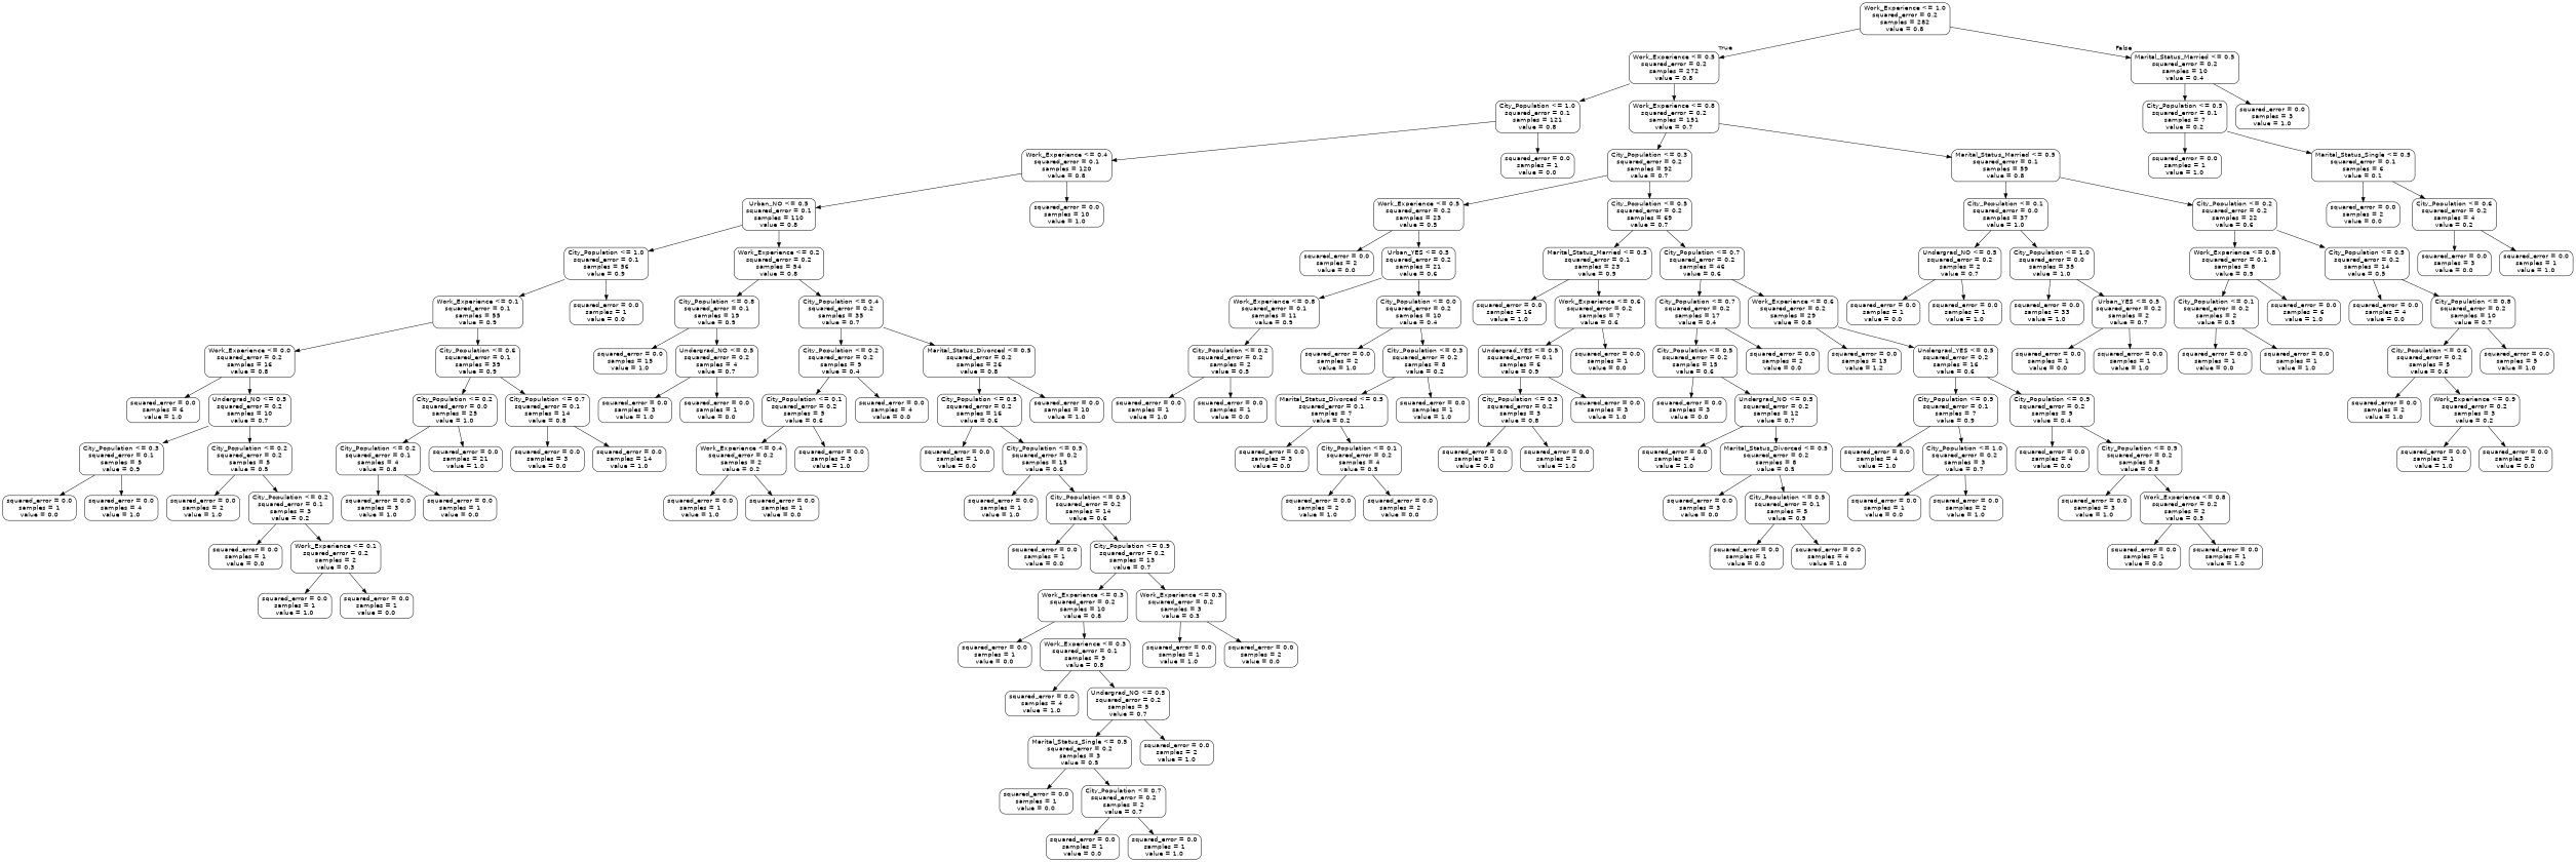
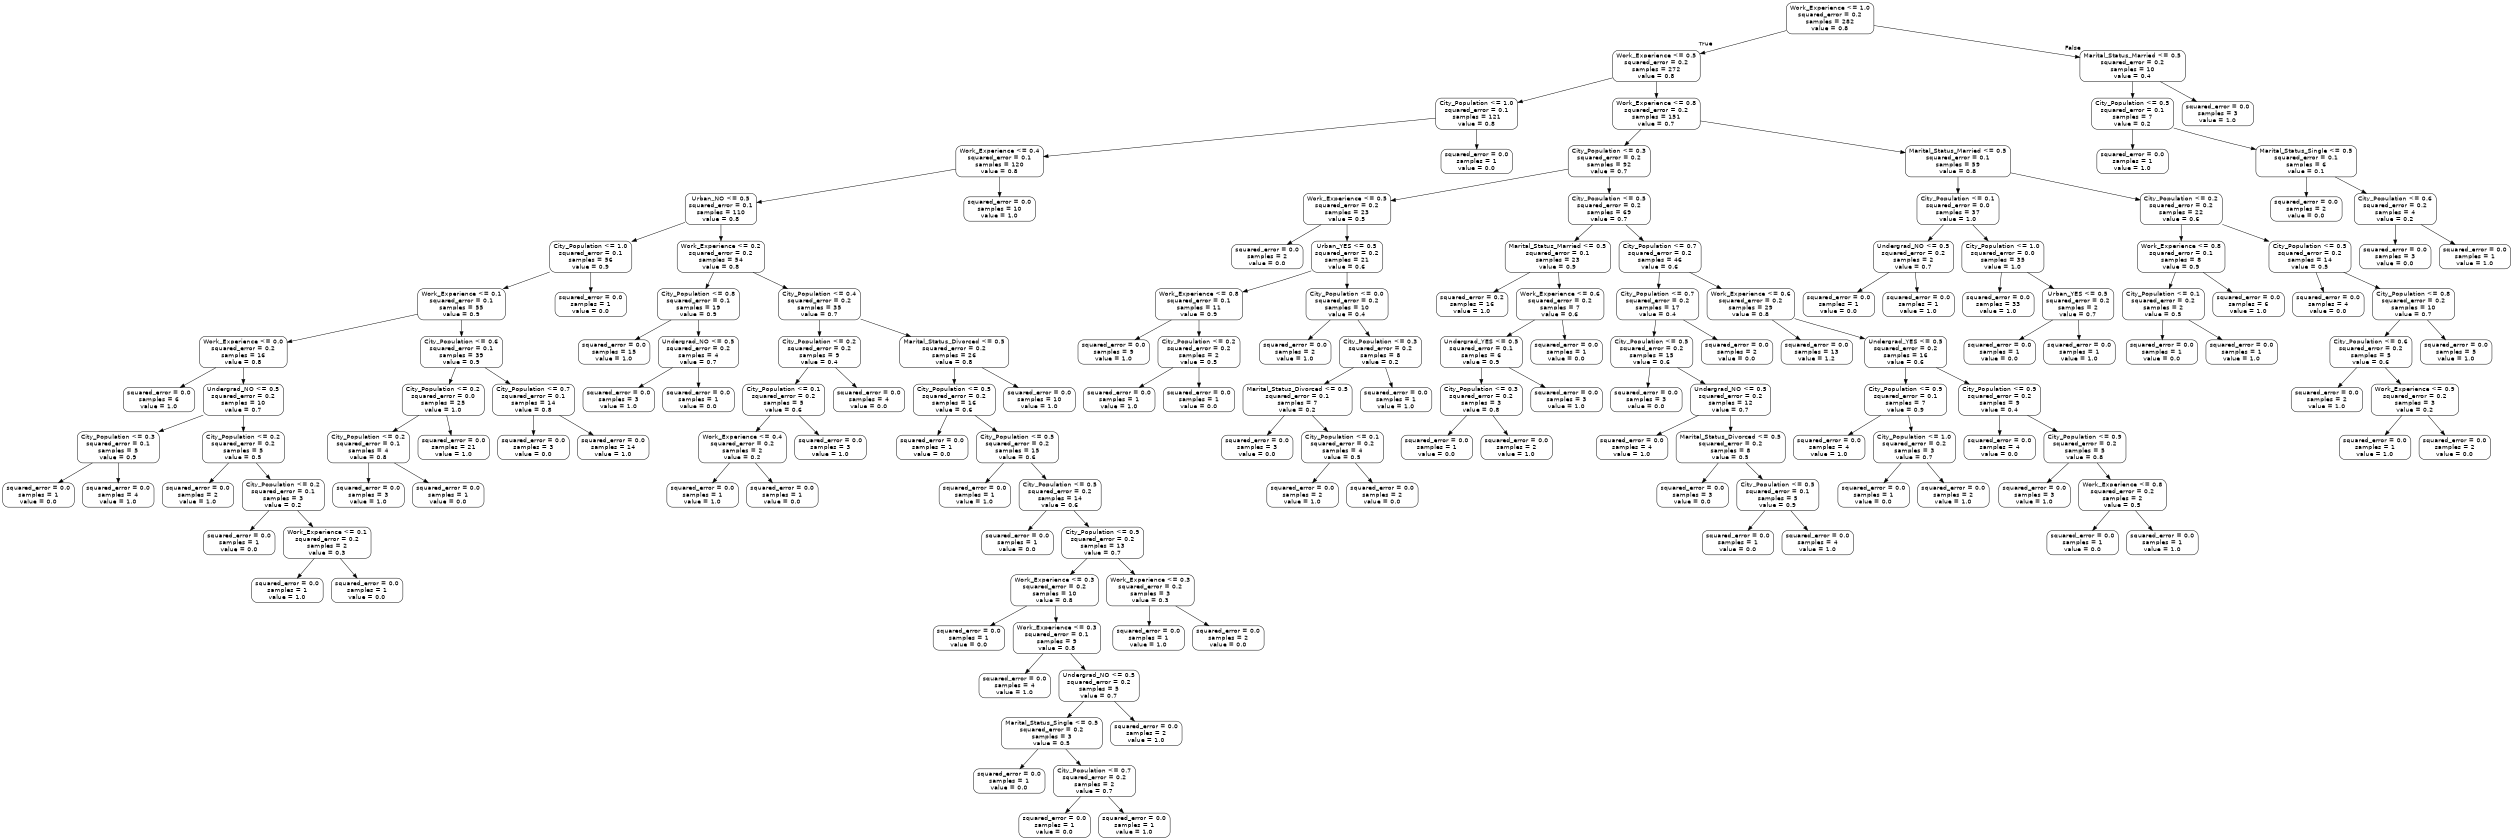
  digraph {
    node [color=black fontname=helvetica shape=box style=rounded]
    edge [fontname=helvetica]
    n1 [label="Work_Experience <= 1.0\nsquared_error = 0.2\nsamples = 282\nvalue = 0.8"]
    n2 [label="Work_Experience <= 0.5\nsquared_error = 0.2\nsamples = 272\nvalue = 0.8"]
    n3 [label="Marital_Status_Married <= 0.5\nsquared_error = 0.2\nsamples = 10\nvalue = 0.4"]
    n4 [label="City_Population <= 1.0\nsquared_error = 0.1\nsamples = 121\nvalue = 0.8"]
    n5 [label="Work_Experience <= 0.8\nsquared_error = 0.2\nsamples = 151\nvalue = 0.7"]
    n6 [label="City_Population <= 0.5\nsquared_error = 0.1\nsamples = 7\nvalue = 0.2"]
    n7 [label="squared_error = 0.0\nsamples = 3\nvalue = 1.0"]
    n8 [label="Work_Experience <= 0.4\nsquared_error = 0.1\nsamples = 120\nvalue = 0.8"]
    n9 [label="squared_error = 0.0\nsamples = 1\nvalue = 0.0"]
    n10 [label="City_Population <= 0.3\nsquared_error = 0.2\nsamples = 92\nvalue = 0.7"]
    n11 [label="Marital_Status_Married <= 0.5\nsquared_error = 0.1\nsamples = 59\nvalue = 0.8"]
    n12 [label="Urban_NO <= 0.5\nsquared_error = 0.1\nsamples = 110\nvalue = 0.8"]
    n13 [label="squared_error = 0.0\nsamples = 10\nvalue = 1.0"]
    n14 [label="City_Population <= 1.0\nsquared_error = 0.1\nsamples = 56\nvalue = 0.9"]
    n15 [label="Work_Experience <= 0.2\nsquared_error = 0.2\nsamples = 54\nvalue = 0.8"]
    n16 [label="Work_Experience <= 0.1\nsquared_error = 0.1\nsamples = 55\nvalue = 0.9"]
    n17 [label="squared_error = 0.0\nsamples = 1\nvalue = 0.0"]
    n18 [label="City_Population <= 0.8\nsquared_error = 0.1\nsamples = 19\nvalue = 0.9"]
    n19 [label="City_Population <= 0.4\nsquared_error = 0.2\nsamples = 35\nvalue = 0.7"]
    n20 [label="Work_Experience <= 0.0\nsquared_error = 0.2\nsamples = 16\nvalue = 0.8"]
    n21 [label="City_Population <= 0.6\nsquared_error = 0.1\nsamples = 39\nvalue = 0.9"]
    n22 [label="squared_error = 0.0\nsamples = 6\nvalue = 1.0"]
    n23 [label="Undergrad_NO <= 0.5\nsquared_error = 0.2\nsamples = 10\nvalue = 0.7"]
    n24 [label="City_Population <= 0.2\nsquared_error = 0.0\nsamples = 25\nvalue = 1.0"]
    n25 [label="City_Population <= 0.7\nsquared_error = 0.1\nsamples = 14\nvalue = 0.8"]
    n26 [label="City_Population <= 0.3\nsquared_error = 0.1\nsamples = 5\nvalue = 0.9"]
    n27 [label="City_Population <= 0.2\nsquared_error = 0.2\nsamples = 5\nvalue = 0.5"]
    n28 [label="squared_error = 0.0\nsamples = 1\nvalue = 0.0"]
    n29 [label="squared_error = 0.0\nsamples = 4\nvalue = 1.0"]
    n30 [label="squared_error = 0.0\nsamples = 2\nvalue = 1.0"]
    n31 [label="City_Population <= 0.2\nsquared_error = 0.1\nsamples = 3\nvalue = 0.2"]
    n32 [label="squared_error = 0.0\nsamples = 1\nvalue = 0.0"]
    n33 [label="Work_Experience <= 0.1\nsquared_error = 0.2\nsamples = 2\nvalue = 0.3"]
    n34 [label="squared_error = 0.0\nsamples = 1\nvalue = 1.0"]
    n35 [label="squared_error = 0.0\nsamples = 1\nvalue = 0.0"]
    n36 [label="City_Population <= 0.2\nsquared_error = 0.1\nsamples = 4\nvalue = 0.8"]
    n37 [label="squared_error = 0.0\nsamples = 21\nvalue = 1.0"]
    n38 [label="squared_error = 0.0\nsamples = 3\nvalue = 0.0"]
    n39 [label="squared_error = 0.0\nsamples = 14\nvalue = 1.0"]
    n40 [label="squared_error = 0.0\nsamples = 3\nvalue = 1.0"]
    n41 [label="squared_error = 0.0\nsamples = 1\nvalue = 0.0"]
    n42 [label="squared_error = 0.0\nsamples = 15\nvalue = 1.0"]
    n43 [label="Undergrad_NO <= 0.5\nsquared_error = 0.2\nsamples = 4\nvalue = 0.7"]
    n44 [label="City_Population <= 0.2\nsquared_error = 0.2\nsamples = 9\nvalue = 0.4"]
    n45 [label="Marital_Status_Divorced <= 0.5\nsquared_error = 0.2\nsamples = 26\nvalue = 0.8"]
    n46 [label="squared_error = 0.0\nsamples = 3\nvalue = 1.0"]
    n47 [label="squared_error = 0.0\nsamples = 1\nvalue = 0.0"]
    n48 [label="City_Population <= 0.1\nsquared_error = 0.2\nsamples = 5\nvalue = 0.6"]
    n49 [label="squared_error = 0.0\nsamples = 4\nvalue = 0.0"]
    n50 [label="City_Population <= 0.5\nsquared_error = 0.2\nsamples = 16\nvalue = 0.6"]
    n51 [label="squared_error = 0.0\nsamples = 10\nvalue = 1.0"]
    n52 [label="Work_Experience <= 0.4\nsquared_error = 0.2\nsamples = 2\nvalue = 0.2"]
    n53 [label="squared_error = 0.0\nsamples = 3\nvalue = 1.0"]
    n54 [label="squared_error = 0.0\nsamples = 1\nvalue = 1.0"]
    n55 [label="squared_error = 0.0\nsamples = 1\nvalue = 0.0"]
    n56 [label="squared_error = 0.0\nsamples = 1\nvalue = 0.0"]
    n57 [label="City_Population <= 0.5\nsquared_error = 0.2\nsamples = 15\nvalue = 0.6"]
    n58 [label="squared_error = 0.0\nsamples = 1\nvalue = 1.0"]
    n59 [label="City_Population <= 0.5\nsquared_error = 0.2\nsamples = 14\nvalue = 0.6"]
    n60 [label="squared_error = 0.0\nsamples = 1\nvalue = 0.0"]
    n61 [label="City_Population <= 0.9\nsquared_error = 0.2\nsamples = 13\nvalue = 0.7"]
    n62 [label="Work_Experience <= 0.3\nsquared_error = 0.2\nsamples = 10\nvalue = 0.8"]
    n63 [label="Work_Experience <= 0.3\nsquared_error = 0.2\nsamples = 3\nvalue = 0.3"]
    n64 [label="squared_error = 0.0\nsamples = 1\nvalue = 0.0"]
    n65 [label="Work_Experience <= 0.3\nsquared_error = 0.1\nsamples = 9\nvalue = 0.8"]
    n66 [label="squared_error = 0.0\nsamples = 1\nvalue = 1.0"]
    n67 [label="squared_error = 0.0\nsamples = 2\nvalue = 0.0"]
    n68 [label="squared_error = 0.0\nsamples = 4\nvalue = 1.0"]
    n69 [label="Undergrad_NO <= 0.5\nsquared_error = 0.2\nsamples = 5\nvalue = 0.7"]
    n70 [label="Marital_Status_Single <= 0.5\nsquared_error = 0.2\nsamples = 3\nvalue = 0.5"]
    n71 [label="squared_error = 0.0\nsamples = 2\nvalue = 1.0"]
    n72 [label="squared_error = 0.0\nsamples = 1\nvalue = 0.0"]
    n73 [label="City_Population <= 0.7\nsquared_error = 0.2\nsamples = 2\nvalue = 0.7"]
    n74 [label="squared_error = 0.0\nsamples = 1\nvalue = 0.0"]
    n75 [label="squared_error = 0.0\nsamples = 1\nvalue = 1.0"]
    n76 [label="Work_Experience <= 0.5\nsquared_error = 0.2\nsamples = 23\nvalue = 0.5"]
    n77 [label="City_Population <= 0.5\nsquared_error = 0.2\nsamples = 69\nvalue = 0.7"]
    n78 [label="City_Population <= 0.1\nsquared_error = 0.0\nsamples = 37\nvalue = 1.0"]
    n79 [label="City_Population <= 0.2\nsquared_error = 0.2\nsamples = 22\nvalue = 0.6"]
    n80 [label="squared_error = 0.0\nsamples = 2\nvalue = 0.0"]
    n81 [label="Urban_YES <= 0.5\nsquared_error = 0.2\nsamples = 21\nvalue = 0.6"]
    n82 [label="Marital_Status_Married <= 0.5\nsquared_error = 0.1\nsamples = 23\nvalue = 0.9"]
    n83 [label="City_Population <= 0.7\nsquared_error = 0.2\nsamples = 46\nvalue = 0.6"]
    n84 [label="Work_Experience <= 0.8\nsquared_error = 0.1\nsamples = 11\nvalue = 0.9"]
    n85 [label="City_Population <= 0.0\nsquared_error = 0.2\nsamples = 10\nvalue = 0.4"]
+   n86 [label="squared_error = 0.0\nsamples = 9\nvalue = 1.0"]
    n87 [label="City_Population <= 0.2\nsquared_error = 0.2\nsamples = 2\nvalue = 0.5"]
    n88 [label="squared_error = 0.0\nsamples = 2\nvalue = 1.0"]
    n89 [label="City_Population <= 0.3\nsquared_error = 0.2\nsamples = 8\nvalue = 0.2"]
    n90 [label="squared_error = 0.0\nsamples = 1\nvalue = 1.0"]
    n91 [label="squared_error = 0.0\nsamples = 1\nvalue = 0.0"]
    n92 [label="Marital_Status_Divorced <= 0.5\nsquared_error = 0.1\nsamples = 7\nvalue = 0.2"]
    n93 [label="squared_error = 0.0\nsamples = 1\nvalue = 1.0"]
    n94 [label="squared_error = 0.0\nsamples = 3\nvalue = 0.0"]
    n95 [label="City_Population <= 0.1\nsquared_error = 0.2\nsamples = 4\nvalue = 0.5"]
    n96 [label="squared_error = 0.0\nsamples = 2\nvalue = 1.0"]
    n97 [label="squared_error = 0.0\nsamples = 2\nvalue = 0.0"]
-   n98 [label="squared_error = 0.0\nsamples = 16\nvalue = 1.0"]
+   n98 [label="squared_error = 0.2\nsamples = 16\nvalue = 1.0"]
    n99 [label="Work_Experience <= 0.6\nsquared_error = 0.2\nsamples = 7\nvalue = 0.6"]
    n100 [label="City_Population <= 0.7\nsquared_error = 0.2\nsamples = 17\nvalue = 0.4"]
    n101 [label="Work_Experience <= 0.6\nsquared_error = 0.2\nsamples = 29\nvalue = 0.8"]
    n102 [label="Undergrad_YES <= 0.5\nsquared_error = 0.1\nsamples = 6\nvalue = 0.9"]
    n103 [label="squared_error = 0.0\nsamples = 1\nvalue = 0.0"]
    n104 [label="City_Population <= 0.3\nsquared_error = 0.2\nsamples = 3\nvalue = 0.8"]
    n105 [label="squared_error = 0.0\nsamples = 3\nvalue = 1.0"]
    n106 [label="squared_error = 0.0\nsamples = 1\nvalue = 0.0"]
    n107 [label="squared_error = 0.0\nsamples = 2\nvalue = 1.0"]
    n108 [label="City_Population <= 0.5\nsquared_error = 0.2\nsamples = 15\nvalue = 0.6"]
    n109 [label="squared_error = 0.0\nsamples = 2\nvalue = 0.0"]
    n110 [label="squared_error = 0.0\nsamples = 13\nvalue = 1.2"]
    n111 [label="Undergrad_YES <= 0.5\nsquared_error = 0.2\nsamples = 16\nvalue = 0.6"]
    n112 [label="squared_error = 0.0\nsamples = 3\nvalue = 0.0"]
    n113 [label="Undergrad_NO <= 0.5\nsquared_error = 0.2\nsamples = 12\nvalue = 0.7"]
    n114 [label="squared_error = 0.0\nsamples = 4\nvalue = 1.0"]
    n115 [label="Marital_Status_Divorced <= 0.5\nsquared_error = 0.2\nsamples = 8\nvalue = 0.5"]
    n116 [label="squared_error = 0.0\nsamples = 3\nvalue = 0.0"]
    n117 [label="City_Population <= 0.5\nsquared_error = 0.1\nsamples = 5\nvalue = 0.9"]
    n118 [label="squared_error = 0.0\nsamples = 1\nvalue = 0.0"]
    n119 [label="squared_error = 0.0\nsamples = 4\nvalue = 1.0"]
    n120 [label="City_Population <= 0.9\nsquared_error = 0.1\nsamples = 7\nvalue = 0.9"]
    n121 [label="City_Population <= 0.9\nsquared_error = 0.2\nsamples = 9\nvalue = 0.4"]
    n122 [label="squared_error = 0.0\nsamples = 4\nvalue = 1.0"]
    n123 [label="City_Population <= 1.0\nsquared_error = 0.2\nsamples = 3\nvalue = 0.7"]
    n124 [label="squared_error = 0.0\nsamples = 4\nvalue = 0.0"]
    n125 [label="City_Population <= 0.9\nsquared_error = 0.2\nsamples = 5\nvalue = 0.8"]
    n126 [label="squared_error = 0.0\nsamples = 1\nvalue = 0.0"]
    n127 [label="squared_error = 0.0\nsamples = 2\nvalue = 1.0"]
    n128 [label="squared_error = 0.0\nsamples = 3\nvalue = 1.0"]
    n129 [label="Work_Experience <= 0.8\nsquared_error = 0.2\nsamples = 2\nvalue = 0.5"]
    n130 [label="squared_error = 0.0\nsamples = 1\nvalue = 0.0"]
    n131 [label="squared_error = 0.0\nsamples = 1\nvalue = 1.0"]
    n132 [label="Undergrad_NO <= 0.5\nsquared_error = 0.2\nsamples = 2\nvalue = 0.7"]
    n133 [label="City_Population <= 1.0\nsquared_error = 0.0\nsamples = 35\nvalue = 1.0"]
    n134 [label="Work_Experience <= 0.8\nsquared_error = 0.1\nsamples = 8\nvalue = 0.9"]
    n135 [label="City_Population <= 0.5\nsquared_error = 0.2\nsamples = 14\nvalue = 0.5"]
    n136 [label="squared_error = 0.0\nsamples = 1\nvalue = 0.0"]
    n137 [label="squared_error = 0.0\nsamples = 1\nvalue = 1.0"]
    n138 [label="squared_error = 0.0\nsamples = 33\nvalue = 1.0"]
    n139 [label="Urban_YES <= 0.5\nsquared_error = 0.2\nsamples = 2\nvalue = 0.7"]
    n140 [label="squared_error = 0.0\nsamples = 1\nvalue = 0.0"]
    n141 [label="squared_error = 0.0\nsamples = 1\nvalue = 1.0"]
    n142 [label="City_Population <= 0.1\nsquared_error = 0.2\nsamples = 2\nvalue = 0.5"]
    n143 [label="squared_error = 0.0\nsamples = 6\nvalue = 1.0"]
    n144 [label="squared_error = 0.0\nsamples = 4\nvalue = 0.0"]
    n145 [label="City_Population <= 0.8\nsquared_error = 0.2\nsamples = 10\nvalue = 0.7"]
    n146 [label="squared_error = 0.0\nsamples = 1\nvalue = 0.0"]
    n147 [label="squared_error = 0.0\nsamples = 1\nvalue = 1.0"]
    n148 [label="City_Population <= 0.6\nsquared_error = 0.2\nsamples = 5\nvalue = 0.6"]
    n149 [label="squared_error = 0.0\nsamples = 5\nvalue = 1.0"]
    n150 [label="squared_error = 0.0\nsamples = 2\nvalue = 1.0"]
    n151 [label="Work_Experience <= 0.9\nsquared_error = 0.2\nsamples = 3\nvalue = 0.2"]
    n152 [label="squared_error = 0.0\nsamples = 1\nvalue = 1.0"]
    n153 [label="squared_error = 0.0\nsamples = 2\nvalue = 0.0"]
    n154 [label="squared_error = 0.0\nsamples = 1\nvalue = 1.0"]
    n155 [label="Marital_Status_Single <= 0.5\nsquared_error = 0.1\nsamples = 6\nvalue = 0.1"]
    n156 [label="squared_error = 0.0\nsamples = 2\nvalue = 0.0"]
    n157 [label="City_Population <= 0.6\nsquared_error = 0.2\nsamples = 4\nvalue = 0.2"]
    n158 [label="squared_error = 0.0\nsamples = 3\nvalue = 0.0"]
    n159 [label="squared_error = 0.0\nsamples = 1\nvalue = 1.0"]
    n1 -> n2 [headlabel=True labelangle=45 labeldistance=2.5]
    n1 -> n3 [headlabel=False labelangle=-45 labeldistance=2.5]
    n2 -> n4
    n2 -> n5
    n3 -> n6
    n3 -> n7
    n4 -> n8
    n4 -> n9
    n5 -> n10
    n5 -> n11
    n6 -> n154
    n6 -> n155
    n8 -> n12
    n8 -> n13
    n10 -> n76
    n10 -> n77
    n11 -> n78
    n11 -> n79
    n12 -> n14
    n12 -> n15
    n14 -> n16
    n14 -> n17
    n15 -> n18
    n15 -> n19
    n16 -> n20
    n16 -> n21
    n18 -> n42
    n18 -> n43
    n19 -> n44
    n19 -> n45
    n20 -> n22
    n20 -> n23
    n21 -> n24
    n21 -> n25
    n23 -> n26
    n23 -> n27
    n24 -> n36
    n24 -> n37
    n25 -> n38
    n25 -> n39
    n26 -> n28
    n26 -> n29
    n27 -> n30
    n27 -> n31
    n31 -> n32
    n31 -> n33
    n33 -> n34
    n33 -> n35
    n36 -> n40
    n36 -> n41
    n43 -> n46
    n43 -> n47
    n44 -> n48
    n44 -> n49
    n45 -> n50
    n45 -> n51
    n48 -> n52
    n48 -> n53
    n50 -> n56
    n50 -> n57
    n52 -> n54
    n52 -> n55
    n57 -> n58
    n57 -> n59
    n59 -> n60
    n59 -> n61
    n61 -> n62
    n61 -> n63
    n62 -> n64
    n62 -> n65
    n63 -> n66
    n63 -> n67
    n65 -> n68
    n65 -> n69
    n69 -> n70
    n69 -> n71
    n70 -> n72
    n70 -> n73
    n73 -> n74
    n73 -> n75
    n76 -> n80
    n76 -> n81
    n77 -> n82
    n77 -> n83
    n78 -> n132
    n78 -> n133
    n79 -> n134
    n79 -> n135
    n81 -> n84
    n81 -> n85
    n82 -> n98
    n82 -> n99
    n83 -> n100
    n83 -> n101
+   n84 -> n86
    n84 -> n87
    n85 -> n88
    n85 -> n89
    n87 -> n90
    n87 -> n91
    n89 -> n92
    n89 -> n93
    n92 -> n94
    n92 -> n95
    n95 -> n96
    n95 -> n97
    n99 -> n102
    n99 -> n103
    n100 -> n108
    n100 -> n109
    n101 -> n110
    n101 -> n111
    n102 -> n104
    n102 -> n105
    n104 -> n106
    n104 -> n107
    n108 -> n112
    n108 -> n113
    n111 -> n120
    n111 -> n121
    n113 -> n114
    n113 -> n115
    n115 -> n116
    n115 -> n117
    n117 -> n118
    n117 -> n119
    n120 -> n122
    n120 -> n123
    n121 -> n124
    n121 -> n125
    n123 -> n126
    n123 -> n127
    n125 -> n128
    n125 -> n129
    n129 -> n130
    n129 -> n131
    n132 -> n136
    n132 -> n137
    n133 -> n138
    n133 -> n139
    n134 -> n142
    n134 -> n143
    n135 -> n144
    n135 -> n145
    n139 -> n140
    n139 -> n141
    n142 -> n146
    n142 -> n147
    n145 -> n148
    n145 -> n149
    n148 -> n150
    n148 -> n151
    n151 -> n152
    n151 -> n153
    n155 -> n156
    n155 -> n157
    n157 -> n158
    n157 -> n159
  }
